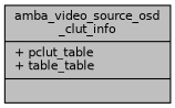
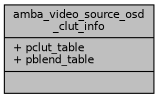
  digraph {
-   n1 [color=black fillcolor=grey75 fontcolor=black fontname=Helvetica fontsize=10 height=0.2 label="{amba_video_source_osd\l_clut_info\n|+ pclut_table\l+ table_table\l|}" shape=record style=filled width=0.4]
+   n1 [color=black fillcolor=grey75 fontcolor=black fontname=Helvetica fontsize=10 height=0.2 label="{amba_video_source_osd\l_clut_info\n|+ pclut_table\l+ pblend_table\l|}" shape=record style=filled width=0.4]
  }
